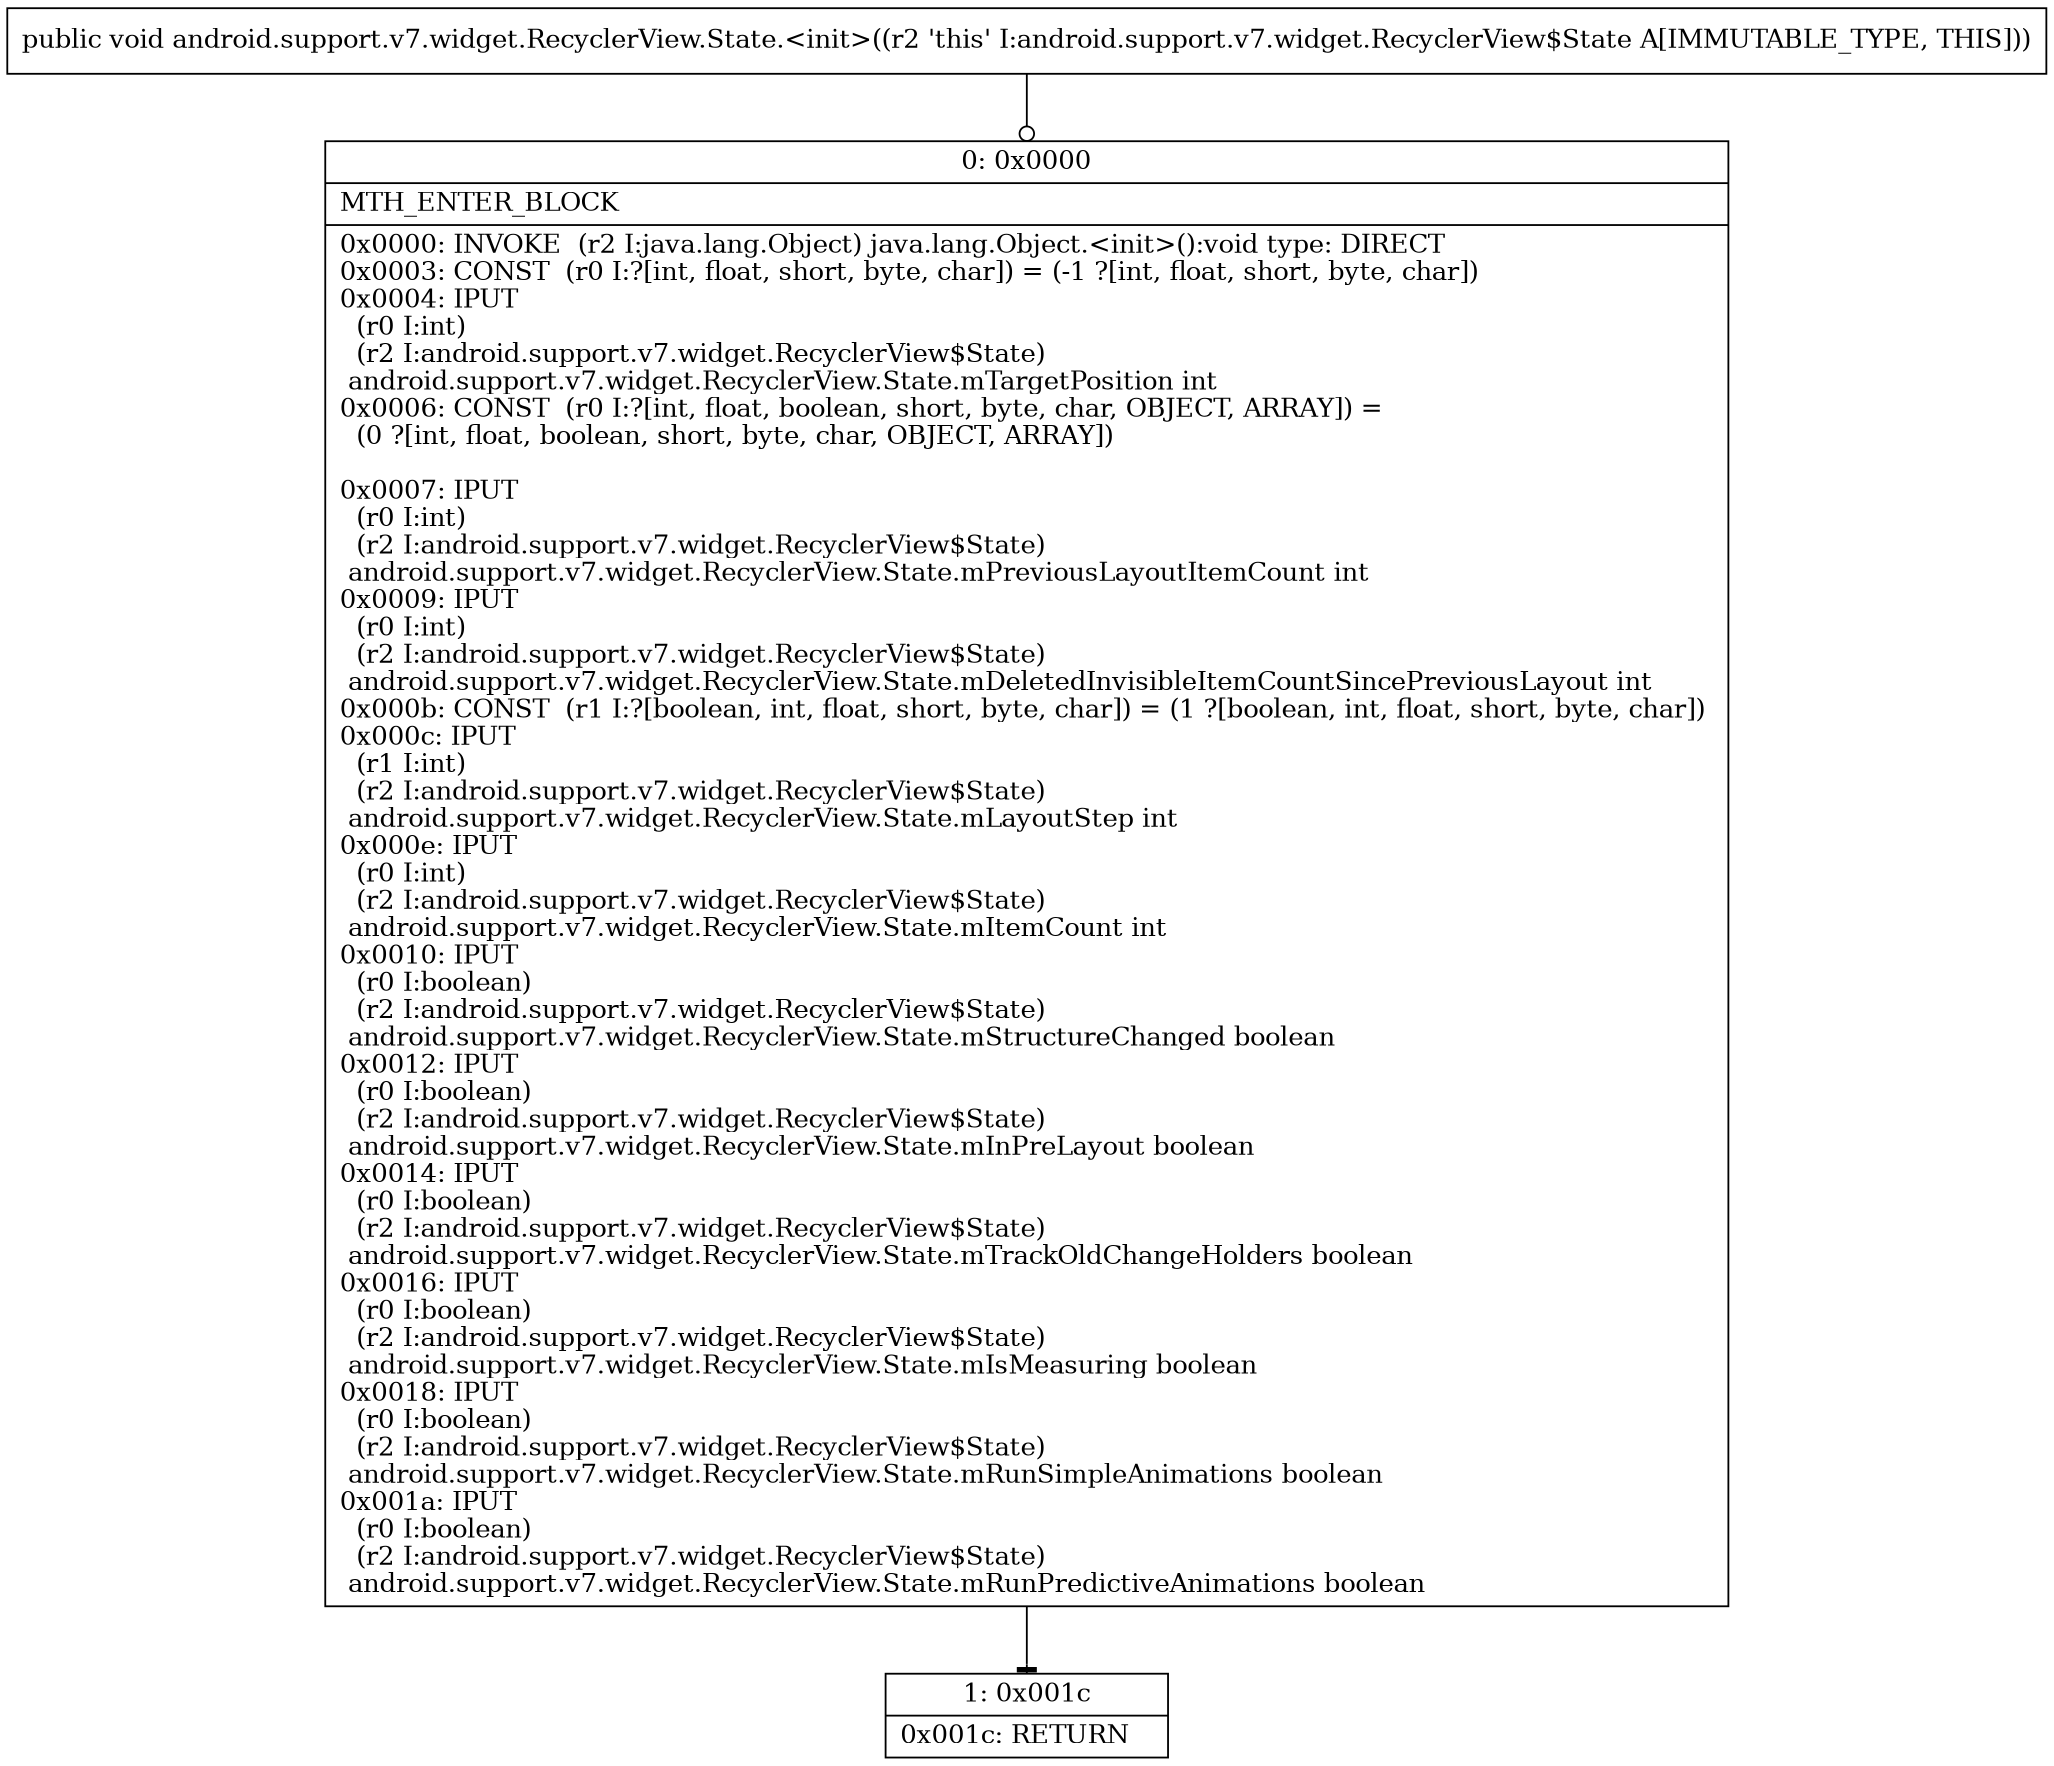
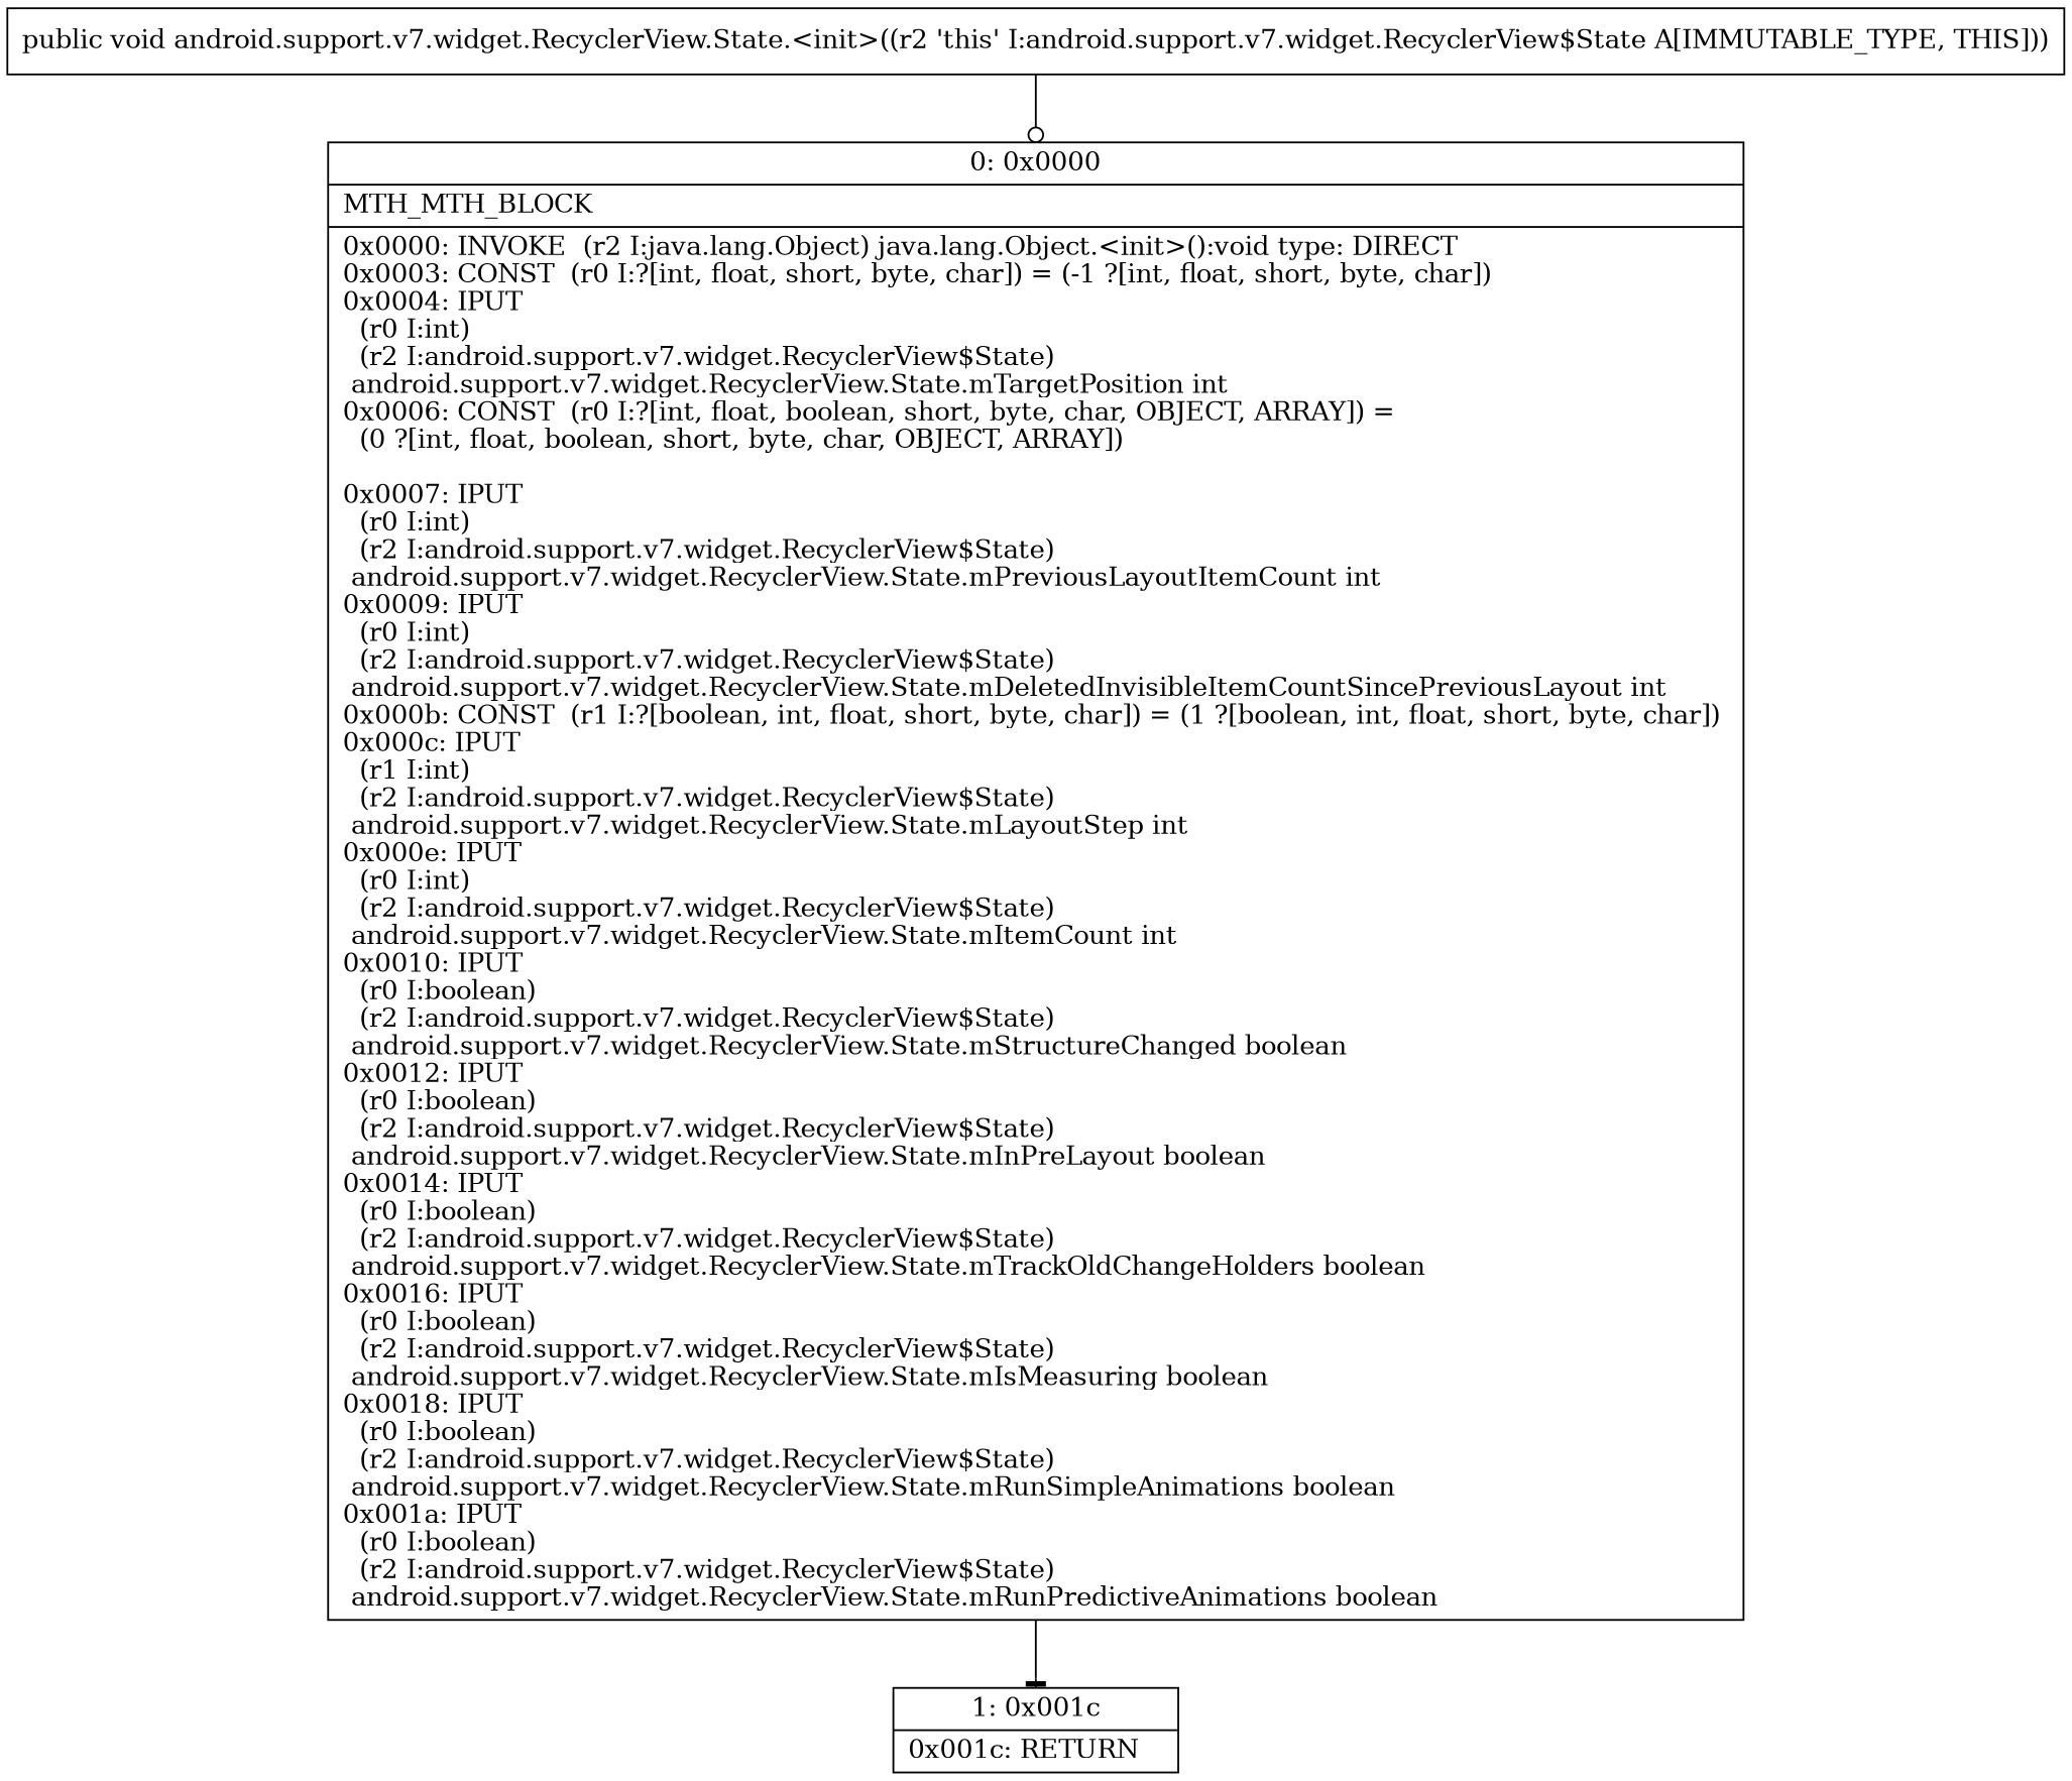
  digraph {
    node [shape=record]
-   n1 [label="{0\:\ 0x0000|MTH_ENTER_BLOCK\l|0x0000: INVOKE  (r2 I:java.lang.Object) java.lang.Object.\<init\>():void type: DIRECT \l0x0003: CONST  (r0 I:?[int, float, short, byte, char]) = (\-1 ?[int, float, short, byte, char]) \l0x0004: IPUT  \l  (r0 I:int)\l  (r2 I:android.support.v7.widget.RecyclerView$State)\l android.support.v7.widget.RecyclerView.State.mTargetPosition int \l0x0006: CONST  (r0 I:?[int, float, boolean, short, byte, char, OBJECT, ARRAY]) = \l  (0 ?[int, float, boolean, short, byte, char, OBJECT, ARRAY])\l \l0x0007: IPUT  \l  (r0 I:int)\l  (r2 I:android.support.v7.widget.RecyclerView$State)\l android.support.v7.widget.RecyclerView.State.mPreviousLayoutItemCount int \l0x0009: IPUT  \l  (r0 I:int)\l  (r2 I:android.support.v7.widget.RecyclerView$State)\l android.support.v7.widget.RecyclerView.State.mDeletedInvisibleItemCountSincePreviousLayout int \l0x000b: CONST  (r1 I:?[boolean, int, float, short, byte, char]) = (1 ?[boolean, int, float, short, byte, char]) \l0x000c: IPUT  \l  (r1 I:int)\l  (r2 I:android.support.v7.widget.RecyclerView$State)\l android.support.v7.widget.RecyclerView.State.mLayoutStep int \l0x000e: IPUT  \l  (r0 I:int)\l  (r2 I:android.support.v7.widget.RecyclerView$State)\l android.support.v7.widget.RecyclerView.State.mItemCount int \l0x0010: IPUT  \l  (r0 I:boolean)\l  (r2 I:android.support.v7.widget.RecyclerView$State)\l android.support.v7.widget.RecyclerView.State.mStructureChanged boolean \l0x0012: IPUT  \l  (r0 I:boolean)\l  (r2 I:android.support.v7.widget.RecyclerView$State)\l android.support.v7.widget.RecyclerView.State.mInPreLayout boolean \l0x0014: IPUT  \l  (r0 I:boolean)\l  (r2 I:android.support.v7.widget.RecyclerView$State)\l android.support.v7.widget.RecyclerView.State.mTrackOldChangeHolders boolean \l0x0016: IPUT  \l  (r0 I:boolean)\l  (r2 I:android.support.v7.widget.RecyclerView$State)\l android.support.v7.widget.RecyclerView.State.mIsMeasuring boolean \l0x0018: IPUT  \l  (r0 I:boolean)\l  (r2 I:android.support.v7.widget.RecyclerView$State)\l android.support.v7.widget.RecyclerView.State.mRunSimpleAnimations boolean \l0x001a: IPUT  \l  (r0 I:boolean)\l  (r2 I:android.support.v7.widget.RecyclerView$State)\l android.support.v7.widget.RecyclerView.State.mRunPredictiveAnimations boolean \l}"]
+   n1 [label="{0\:\ 0x0000|MTH_MTH_BLOCK\l|0x0000: INVOKE  (r2 I:java.lang.Object) java.lang.Object.\<init\>():void type: DIRECT \l0x0003: CONST  (r0 I:?[int, float, short, byte, char]) = (\-1 ?[int, float, short, byte, char]) \l0x0004: IPUT  \l  (r0 I:int)\l  (r2 I:android.support.v7.widget.RecyclerView$State)\l android.support.v7.widget.RecyclerView.State.mTargetPosition int \l0x0006: CONST  (r0 I:?[int, float, boolean, short, byte, char, OBJECT, ARRAY]) = \l  (0 ?[int, float, boolean, short, byte, char, OBJECT, ARRAY])\l \l0x0007: IPUT  \l  (r0 I:int)\l  (r2 I:android.support.v7.widget.RecyclerView$State)\l android.support.v7.widget.RecyclerView.State.mPreviousLayoutItemCount int \l0x0009: IPUT  \l  (r0 I:int)\l  (r2 I:android.support.v7.widget.RecyclerView$State)\l android.support.v7.widget.RecyclerView.State.mDeletedInvisibleItemCountSincePreviousLayout int \l0x000b: CONST  (r1 I:?[boolean, int, float, short, byte, char]) = (1 ?[boolean, int, float, short, byte, char]) \l0x000c: IPUT  \l  (r1 I:int)\l  (r2 I:android.support.v7.widget.RecyclerView$State)\l android.support.v7.widget.RecyclerView.State.mLayoutStep int \l0x000e: IPUT  \l  (r0 I:int)\l  (r2 I:android.support.v7.widget.RecyclerView$State)\l android.support.v7.widget.RecyclerView.State.mItemCount int \l0x0010: IPUT  \l  (r0 I:boolean)\l  (r2 I:android.support.v7.widget.RecyclerView$State)\l android.support.v7.widget.RecyclerView.State.mStructureChanged boolean \l0x0012: IPUT  \l  (r0 I:boolean)\l  (r2 I:android.support.v7.widget.RecyclerView$State)\l android.support.v7.widget.RecyclerView.State.mInPreLayout boolean \l0x0014: IPUT  \l  (r0 I:boolean)\l  (r2 I:android.support.v7.widget.RecyclerView$State)\l android.support.v7.widget.RecyclerView.State.mTrackOldChangeHolders boolean \l0x0016: IPUT  \l  (r0 I:boolean)\l  (r2 I:android.support.v7.widget.RecyclerView$State)\l android.support.v7.widget.RecyclerView.State.mIsMeasuring boolean \l0x0018: IPUT  \l  (r0 I:boolean)\l  (r2 I:android.support.v7.widget.RecyclerView$State)\l android.support.v7.widget.RecyclerView.State.mRunSimpleAnimations boolean \l0x001a: IPUT  \l  (r0 I:boolean)\l  (r2 I:android.support.v7.widget.RecyclerView$State)\l android.support.v7.widget.RecyclerView.State.mRunPredictiveAnimations boolean \l}"]
    n2 [label="{1\:\ 0x001c|0x001c: RETURN   \l}"]
    n3 [label="{public void android.support.v7.widget.RecyclerView.State.\<init\>((r2 'this' I:android.support.v7.widget.RecyclerView$State A[IMMUTABLE_TYPE, THIS])) }"]
    n1 -> n2 [arrowhead=tee]
    n3 -> n1 [arrowhead=odot]
  }
